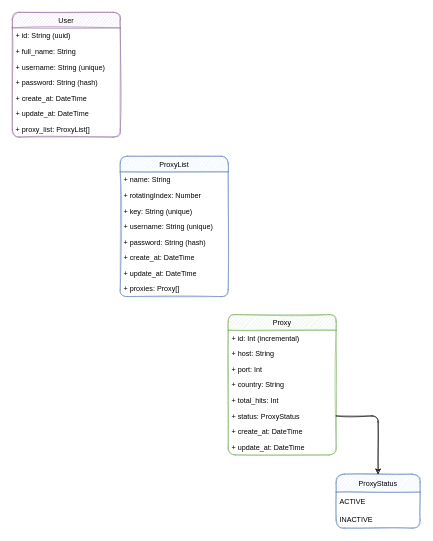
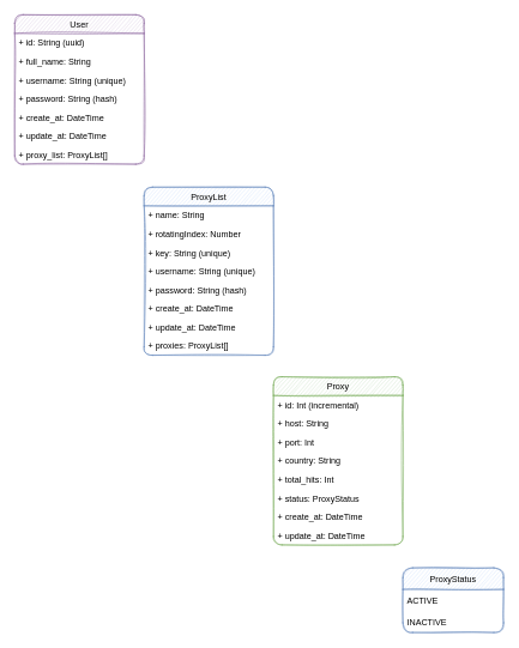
  <mxCell id="0" />
  <mxCell id="1" parent="0" />
  <mxCell id="2" value="User" style="swimlane;fontStyle=0;childLayout=stackLayout;horizontal=1;startSize=26;fillColor=#e1d5e7;horizontalStack=0;resizeParent=1;resizeParentMax=0;resizeLast=0;collapsible=1;marginBottom=0;sketch=1;glass=0;rounded=1;strokeColor=#9673a6;" parent="1" vertex="1"><mxGeometry x="20" y="20" width="180" height="208" as="geometry" /></mxCell>
  <mxCell id="3" value="+ id: String (uuid)" style="text;strokeColor=none;fillColor=none;align=left;verticalAlign=top;spacingLeft=4;spacingRight=4;overflow=hidden;rotatable=0;points=[[0,0.5],[1,0.5]];portConstraint=eastwest;" parent="2" vertex="1"><mxGeometry y="26" width="180" height="26" as="geometry" /></mxCell>
  <mxCell id="4" value="+ full_name: String" style="text;strokeColor=none;fillColor=none;align=left;verticalAlign=top;spacingLeft=4;spacingRight=4;overflow=hidden;rotatable=0;points=[[0,0.5],[1,0.5]];portConstraint=eastwest;" parent="2" vertex="1"><mxGeometry y="52" width="180" height="26" as="geometry" /></mxCell>
  <mxCell id="5" value="+ username: String (unique)" style="text;strokeColor=none;fillColor=none;align=left;verticalAlign=top;spacingLeft=4;spacingRight=4;overflow=hidden;rotatable=0;points=[[0,0.5],[1,0.5]];portConstraint=eastwest;" parent="2" vertex="1"><mxGeometry y="78" width="180" height="26" as="geometry" /></mxCell>
  <mxCell id="6" value="+ password: String (hash)" style="text;strokeColor=none;fillColor=none;align=left;verticalAlign=top;spacingLeft=4;spacingRight=4;overflow=hidden;rotatable=0;points=[[0,0.5],[1,0.5]];portConstraint=eastwest;" parent="2" vertex="1"><mxGeometry y="104" width="180" height="26" as="geometry" /></mxCell>
  <mxCell id="7" value="+ create_at: DateTime" style="text;strokeColor=none;fillColor=none;align=left;verticalAlign=top;spacingLeft=4;spacingRight=4;overflow=hidden;rotatable=0;points=[[0,0.5],[1,0.5]];portConstraint=eastwest;" parent="2" vertex="1"><mxGeometry y="130" width="180" height="26" as="geometry" /></mxCell>
  <mxCell id="8" value="+ update_at: DateTime" style="text;strokeColor=none;fillColor=none;align=left;verticalAlign=top;spacingLeft=4;spacingRight=4;overflow=hidden;rotatable=0;points=[[0,0.5],[1,0.5]];portConstraint=eastwest;" parent="2" vertex="1"><mxGeometry y="156" width="180" height="26" as="geometry" /></mxCell>
  <mxCell id="9" value="+ proxy_list: ProxyList[]" style="text;strokeColor=none;fillColor=none;align=left;verticalAlign=top;spacingLeft=4;spacingRight=4;overflow=hidden;rotatable=0;points=[[0,0.5],[1,0.5]];portConstraint=eastwest;" parent="2" vertex="1"><mxGeometry y="182" width="180" height="26" as="geometry" /></mxCell>
  <mxCell id="10" value="ProxyList" style="swimlane;fontStyle=0;childLayout=stackLayout;horizontal=1;startSize=26;fillColor=#dae8fc;horizontalStack=0;resizeParent=1;resizeParentMax=0;resizeLast=0;collapsible=1;marginBottom=0;sketch=1;glass=0;rounded=1;strokeColor=#6c8ebf;" parent="1" vertex="1"><mxGeometry x="200" y="260" width="180" height="234" as="geometry" /></mxCell>
  <mxCell id="11" value="+ name: String" style="text;strokeColor=none;fillColor=none;align=left;verticalAlign=top;spacingLeft=4;spacingRight=4;overflow=hidden;rotatable=0;points=[[0,0.5],[1,0.5]];portConstraint=eastwest;" parent="10" vertex="1"><mxGeometry y="26" width="180" height="26" as="geometry" /></mxCell>
  <mxCell id="12" value="+ rotatingIndex: Number" style="text;strokeColor=none;fillColor=none;align=left;verticalAlign=top;spacingLeft=4;spacingRight=4;overflow=hidden;rotatable=0;points=[[0,0.5],[1,0.5]];portConstraint=eastwest;" parent="10" vertex="1"><mxGeometry y="52" width="180" height="26" as="geometry" /></mxCell>
  <mxCell id="13" value="+ key: String (unique)" style="text;strokeColor=none;fillColor=none;align=left;verticalAlign=top;spacingLeft=4;spacingRight=4;overflow=hidden;rotatable=0;points=[[0,0.5],[1,0.5]];portConstraint=eastwest;" parent="10" vertex="1"><mxGeometry y="78" width="180" height="26" as="geometry" /></mxCell>
  <mxCell id="14" value="+ username: String (unique)" style="text;strokeColor=none;fillColor=none;align=left;verticalAlign=top;spacingLeft=4;spacingRight=4;overflow=hidden;rotatable=0;points=[[0,0.5],[1,0.5]];portConstraint=eastwest;" parent="10" vertex="1"><mxGeometry y="104" width="180" height="26" as="geometry" /></mxCell>
  <mxCell id="15" value="+ password: String (hash)" style="text;strokeColor=none;fillColor=none;align=left;verticalAlign=top;spacingLeft=4;spacingRight=4;overflow=hidden;rotatable=0;points=[[0,0.5],[1,0.5]];portConstraint=eastwest;" parent="10" vertex="1"><mxGeometry y="130" width="180" height="26" as="geometry" /></mxCell>
  <mxCell id="16" value="+ create_at: DateTime" style="text;strokeColor=none;fillColor=none;align=left;verticalAlign=top;spacingLeft=4;spacingRight=4;overflow=hidden;rotatable=0;points=[[0,0.5],[1,0.5]];portConstraint=eastwest;" parent="10" vertex="1"><mxGeometry y="156" width="180" height="26" as="geometry" /></mxCell>
  <mxCell id="17" value="+ update_at: DateTime" style="text;strokeColor=none;fillColor=none;align=left;verticalAlign=top;spacingLeft=4;spacingRight=4;overflow=hidden;rotatable=0;points=[[0,0.5],[1,0.5]];portConstraint=eastwest;" parent="10" vertex="1"><mxGeometry y="182" width="180" height="26" as="geometry" /></mxCell>
- <mxCell id="18" value="+ proxies: Proxy[]" style="text;strokeColor=none;fillColor=none;align=left;verticalAlign=top;spacingLeft=4;spacingRight=4;overflow=hidden;rotatable=0;points=[[0,0.5],[1,0.5]];portConstraint=eastwest;" parent="10" vertex="1"><mxGeometry y="208" width="180" height="26" as="geometry" /></mxCell>
+ <mxCell id="18" value="+ proxies: ProxyList[]" style="text;strokeColor=none;fillColor=none;align=left;verticalAlign=top;spacingLeft=4;spacingRight=4;overflow=hidden;rotatable=0;points=[[0,0.5],[1,0.5]];portConstraint=eastwest;" parent="10" vertex="1"><mxGeometry y="208" width="180" height="26" as="geometry" /></mxCell>
  <mxCell id="19" value="Proxy" style="swimlane;fontStyle=0;childLayout=stackLayout;horizontal=1;startSize=26;fillColor=#d5e8d4;horizontalStack=0;resizeParent=1;resizeParentMax=0;resizeLast=0;collapsible=1;marginBottom=0;sketch=1;glass=0;rounded=1;strokeColor=#82b366;" parent="1" vertex="1"><mxGeometry x="380" y="524" width="180" height="234" as="geometry" /></mxCell>
  <mxCell id="20" value="+ id: Int (incremental)" style="text;strokeColor=none;fillColor=none;align=left;verticalAlign=top;spacingLeft=4;spacingRight=4;overflow=hidden;rotatable=0;points=[[0,0.5],[1,0.5]];portConstraint=eastwest;" parent="19" vertex="1"><mxGeometry y="26" width="180" height="26" as="geometry" /></mxCell>
  <mxCell id="21" value="+ host: String" style="text;strokeColor=none;fillColor=none;align=left;verticalAlign=top;spacingLeft=4;spacingRight=4;overflow=hidden;rotatable=0;points=[[0,0.5],[1,0.5]];portConstraint=eastwest;" parent="19" vertex="1"><mxGeometry y="52" width="180" height="26" as="geometry" /></mxCell>
  <mxCell id="22" value="+ port: Int" style="text;strokeColor=none;fillColor=none;align=left;verticalAlign=top;spacingLeft=4;spacingRight=4;overflow=hidden;rotatable=0;points=[[0,0.5],[1,0.5]];portConstraint=eastwest;" parent="19" vertex="1"><mxGeometry y="78" width="180" height="26" as="geometry" /></mxCell>
  <mxCell id="23" value="+ country: String " style="text;strokeColor=none;fillColor=none;align=left;verticalAlign=top;spacingLeft=4;spacingRight=4;overflow=hidden;rotatable=0;points=[[0,0.5],[1,0.5]];portConstraint=eastwest;" parent="19" vertex="1"><mxGeometry y="104" width="180" height="26" as="geometry" /></mxCell>
  <mxCell id="24" value="+ total_hits: Int" style="text;strokeColor=none;fillColor=none;align=left;verticalAlign=top;spacingLeft=4;spacingRight=4;overflow=hidden;rotatable=0;points=[[0,0.5],[1,0.5]];portConstraint=eastwest;" parent="19" vertex="1"><mxGeometry y="130" width="180" height="26" as="geometry" /></mxCell>
  <mxCell id="25" value="+ status: ProxyStatus " style="text;strokeColor=none;fillColor=none;align=left;verticalAlign=top;spacingLeft=4;spacingRight=4;overflow=hidden;rotatable=0;points=[[0,0.5],[1,0.5]];portConstraint=eastwest;" parent="19" vertex="1"><mxGeometry y="156" width="180" height="26" as="geometry" /></mxCell>
  <mxCell id="26" value="+ create_at: DateTime" style="text;strokeColor=none;fillColor=none;align=left;verticalAlign=top;spacingLeft=4;spacingRight=4;overflow=hidden;rotatable=0;points=[[0,0.5],[1,0.5]];portConstraint=eastwest;" parent="19" vertex="1"><mxGeometry y="182" width="180" height="26" as="geometry" /></mxCell>
  <mxCell id="27" value="+ update_at: DateTime" style="text;strokeColor=none;fillColor=none;align=left;verticalAlign=top;spacingLeft=4;spacingRight=4;overflow=hidden;rotatable=0;points=[[0,0.5],[1,0.5]];portConstraint=eastwest;" parent="19" vertex="1"><mxGeometry y="208" width="180" height="26" as="geometry" /></mxCell>
  <mxCell id="28" value="ProxyStatus" style="swimlane;fontStyle=0;childLayout=stackLayout;horizontal=1;startSize=30;horizontalStack=0;resizeParent=1;resizeParentMax=0;resizeLast=0;collapsible=1;marginBottom=0;fontFamily=Helvetica;fontSize=12;sketch=1;shadow=0;fillColor=#dae8fc;strokeColor=#6c8ebf;rounded=1;" parent="1" vertex="1"><mxGeometry x="560" y="790" width="140" height="90" as="geometry" /></mxCell>
  <mxCell id="29" value="ACTIVE" style="text;strokeColor=none;fillColor=none;align=left;verticalAlign=middle;spacingLeft=4;spacingRight=4;overflow=hidden;points=[[0,0.5],[1,0.5]];portConstraint=eastwest;rotatable=0;fontFamily=Helvetica;fontSize=12;fontColor=default;" parent="28" vertex="1"><mxGeometry y="30" width="140" height="30" as="geometry" /></mxCell>
  <mxCell id="30" value="INACTIVE" style="text;strokeColor=none;fillColor=none;align=left;verticalAlign=middle;spacingLeft=4;spacingRight=4;overflow=hidden;points=[[0,0.5],[1,0.5]];portConstraint=eastwest;rotatable=0;fontFamily=Helvetica;fontSize=12;fontColor=default;" parent="28" vertex="1"><mxGeometry y="60" width="140" height="30" as="geometry" /></mxCell>
- <mxCell id="31" style="edgeStyle=orthogonalEdgeStyle;rounded=1;sketch=1;orthogonalLoop=1;jettySize=auto;html=1;fontFamily=Helvetica;fontSize=12;fontColor=default;" parent="1" source="25" target="28" edge="1"><mxGeometry relative="1" as="geometry" /></mxCell>
